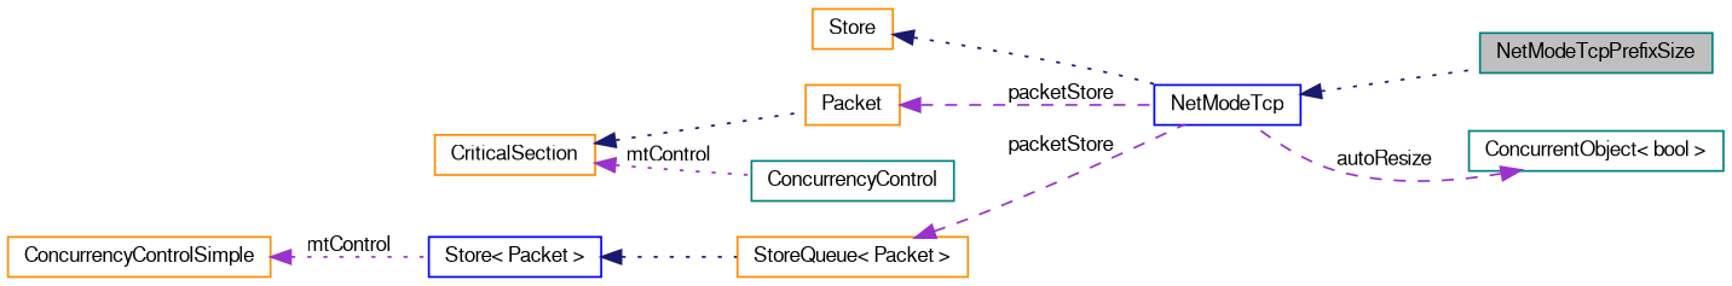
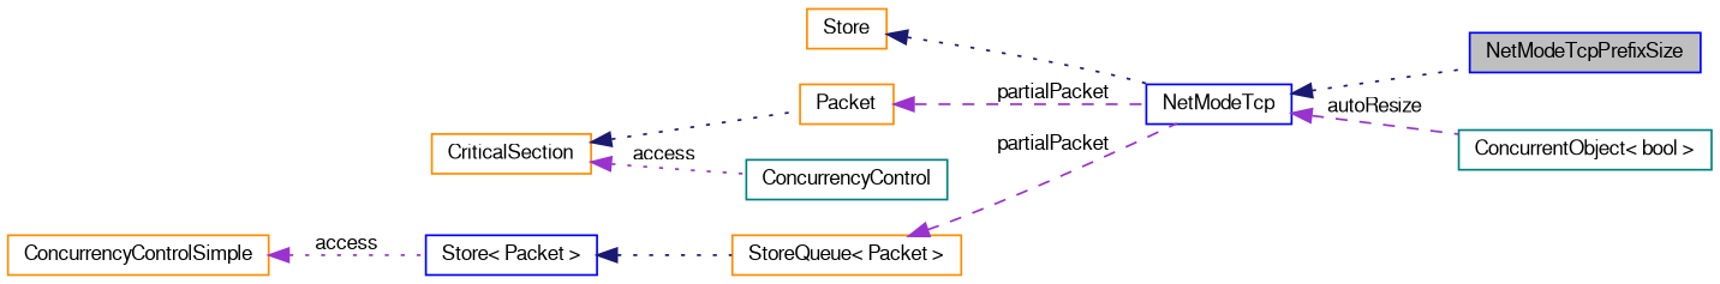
  digraph {
    rankdir=LR
    node [color=darkorange fillcolor=white fontname=FreeSans fontsize=10 shape=record style=filled]
    edge [color=darkorchid3 dir=back fontname=FreeSans fontsize=10 labelfontname=FreeSans labelfontsize=10 style=dotted]
-   n1 [color=teal fillcolor=grey75 fontcolor=black height=0.2 label=NetModeTcpPrefixSize width=0.4]
+   n1 [color=blue fillcolor=grey75 fontcolor=black height=0.2 label=NetModeTcpPrefixSize width=0.4]
    n2 [color=blue height=0.2 label=NetModeTcp width=0.4]
    n3 [height=0.2 label=Store width=0.4]
    n4 [height=0.2 label=Packet width=0.4]
    n5 [height=0.2 label=CriticalSection width=0.4]
    n6 [color=teal height=0.2 label=ConcurrencyControl width=0.4]
    n7 [height=0.2 label=ConcurrencyControlSimple width=0.4]
    n8 [color=blue height=0.2 label="Store\< Packet \>" width=0.4]
    n9 [height=0.2 label="StoreQueue\< Packet \>" width=0.4]
    n10 [color=teal height=0.2 label="ConcurrentObject\< bool \>" width=0.4]
    n2 -> n1 [color=midnightblue]
    n3 -> n2 [color=midnightblue]
-   n4 -> n2 [label=packetStore style=dashed]
+   n4 -> n2 [label=partialPacket style=dashed]
    n5 -> n4 [color=midnightblue]
-   n5 -> n6 [label=mtControl]
-   n7 -> n8 [label=mtControl]
+   n5 -> n6 [label=access]
+   n7 -> n8 [label=access]
    n8 -> n9 [color=midnightblue]
-   n9 -> n2 [label=packetStore style=dashed]
-   n10 -> n2 [label=autoResize style=dashed]
+   n9 -> n2 [label=partialPacket style=dashed]
+   n2 -> n10 [label=autoResize style=dashed]
  }
